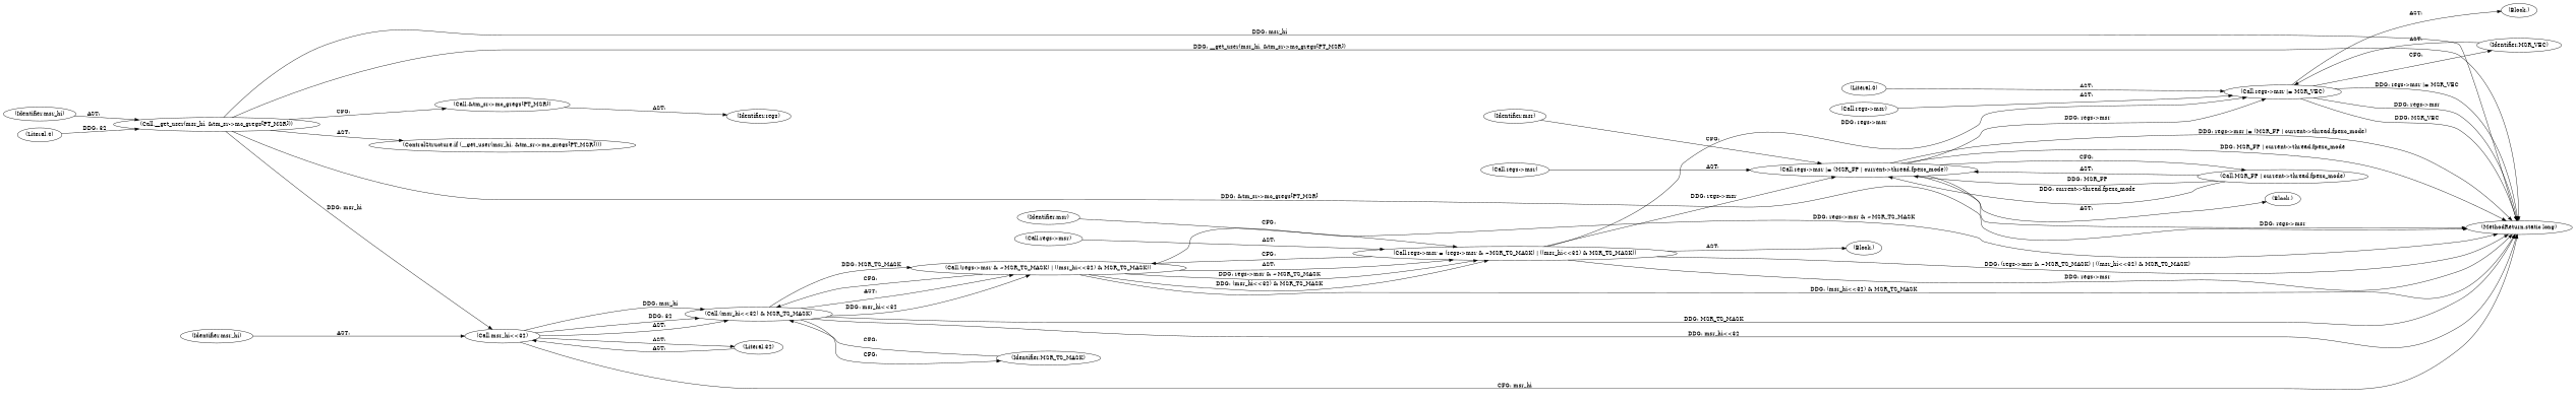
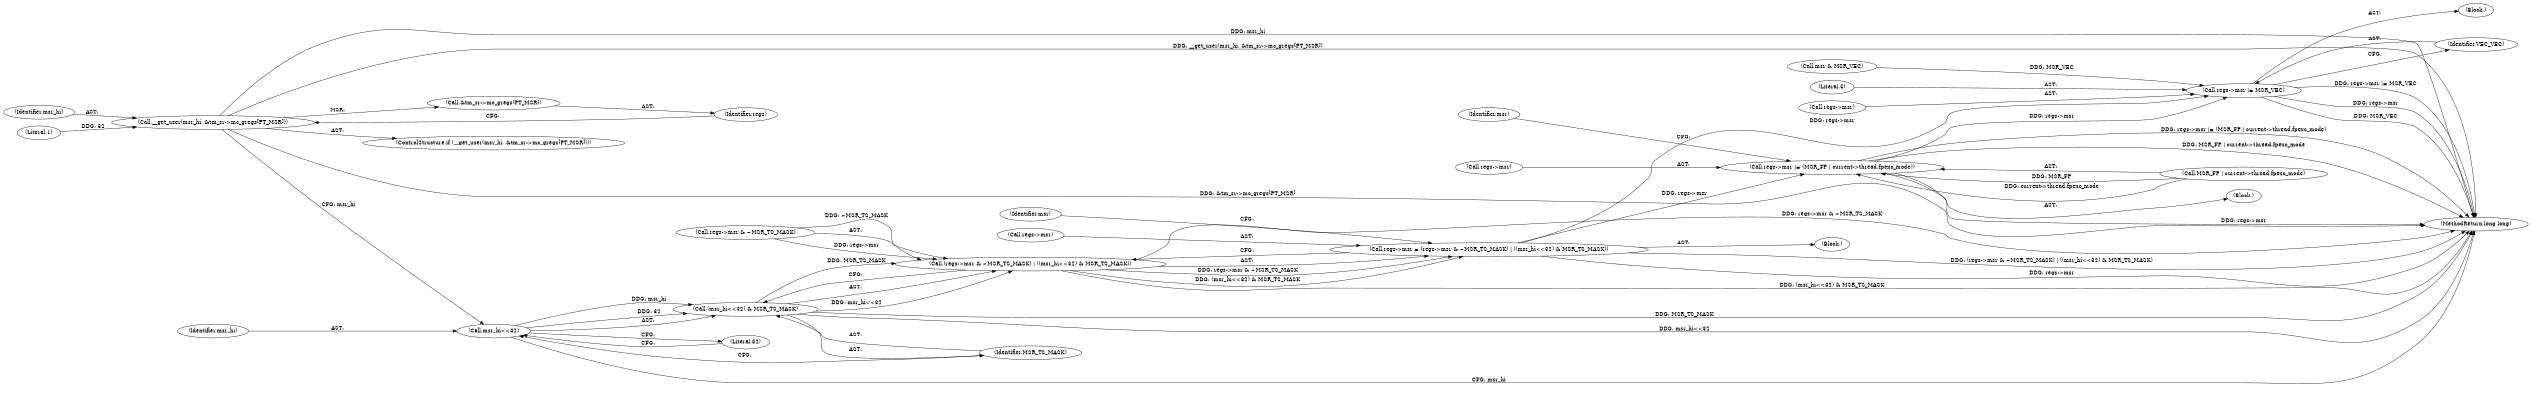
  digraph {
    rankdir=LR
    n1 [label="(Call,__get_user(msr_hi, &tm_sr->mc_gregs[PT_MSR]))"]
    n2 [label="(Call,msr_hi<<32)"]
    n3 [label="(ControlStructure,if (__get_user(msr_hi, &tm_sr->mc_gregs[PT_MSR])))"]
    n4 [label="(Call,&tm_sr->mc_gregs[PT_MSR])"]
-   n5 [label="(MethodReturn,static long)"]
+   n5 [label="(MethodReturn,long long)"]
    n6 [label="(Call,(msr_hi<<32) & MSR_TS_MASK)"]
    n7 [label="(Literal,32)"]
    n8 [label="(Identifier,regs)"]
    n9 [label="(Call,(regs->msr & ~MSR_TS_MASK) | ((msr_hi<<32) & MSR_TS_MASK))"]
    n10 [label="(Identifier,MSR_TS_MASK)"]
    n11 [label="(Call,regs->msr = (regs->msr & ~MSR_TS_MASK) | ((msr_hi<<32) & MSR_TS_MASK))"]
    n12 [label="(Call,regs->msr |= (MSR_FP | current->thread.fpexc_mode))"]
    n13 [label="(Call,regs->msr |= MSR_VEC)"]
    n14 [label="(Block,)"]
    n15 [label="(Call,MSR_FP | current->thread.fpexc_mode)"]
    n16 [label="(Block,)"]
-   n17 [label="(Identifier,MSR_VEC)"]
+   n17 [label="(Identifier,VEC_VEC)"]
    n18 [label="(Block,)"]
    n19 [label="(Identifier,msr_hi)"]
+   n20 [label="(Call,regs->msr & ~MSR_TS_MASK)"]
    n21 [label="(Call,regs->msr)"]
    n22 [label="(Identifier,msr)"]
    n23 [label="(Call,regs->msr)"]
    n24 [label="(Call,regs->msr)"]
+   n25 [label="(Call,msr & MSR_VEC)"]
    n26 [label="(Identifier,msr)"]
    n27 [label="(Identifier,msr_hi)"]
-   n28 [label="(Literal,0)"]
-   n29 [label="(Literal,4)"]
-   n1 -> n2 [label="DDG: msr_hi"]
+   n28 [label="(Literal,5)"]
+   n29 [label="(Literal,1)"]
+   n1 -> n2 [label="CFG: msr_hi"]
    n1 -> n3 [label="AST: "]
-   n1 -> n4 [label="CFG: "]
+   n1 -> n4 [label="MSR: "]
    n1 -> n5 [label="DDG: &tm_sr->mc_gregs[PT_MSR]"]
    n1 -> n5 [label="DDG: msr_hi"]
    n1 -> n5 [label="DDG: __get_user(msr_hi, &tm_sr->mc_gregs[PT_MSR])"]
    n2 -> n5 [label="CFG: msr_hi"]
    n2 -> n6 [label="AST: "]
    n2 -> n6 [label="DDG: msr_hi"]
    n2 -> n6 [label="DDG: 32"]
-   n2 -> n7 [label="AST: "]
+   n2 -> n7 [label="CFG: "]
    n4 -> n8 [label="AST: "]
    n6 -> n5 [label="DDG: MSR_TS_MASK"]
    n6 -> n5 [label="DDG: msr_hi<<32"]
    n6 -> n9 [label="AST: "]
    n6 -> n9 [label="DDG: msr_hi<<32"]
    n6 -> n9 [label="DDG: MSR_TS_MASK"]
-   n6 -> n10 [label="CFG: "]
-   n7 -> n2 [label="AST: "]
+   n6 -> n10 [label="AST: "]
+   n7 -> n2 [label="CFG: "]
+   n8 -> n1 [label="CFG: "]
    n9 -> n5 [label="DDG: (msr_hi<<32) & MSR_TS_MASK"]
    n9 -> n5 [label="DDG: regs->msr & ~MSR_TS_MASK"]
    n9 -> n6 [label="CFG: "]
    n9 -> n11 [label="AST: "]
    n9 -> n11 [label="DDG: regs->msr & ~MSR_TS_MASK"]
    n9 -> n11 [label="DDG: (msr_hi<<32) & MSR_TS_MASK"]
-   n10 -> n6 [label="CFG: "]
+   n10 -> n2 [label="CFG: "]
+   n10 -> n6 [label="AST: "]
    n11 -> n5 [label="DDG: regs->msr"]
    n11 -> n5 [label="DDG: (regs->msr & ~MSR_TS_MASK) | ((msr_hi<<32) & MSR_TS_MASK)"]
    n11 -> n9 [label="CFG: "]
    n11 -> n12 [label="DDG: regs->msr"]
    n11 -> n13 [label="DDG: regs->msr"]
    n11 -> n14 [label="AST: "]
    n12 -> n5 [label="DDG: MSR_FP | current->thread.fpexc_mode"]
    n12 -> n5 [label="DDG: regs->msr"]
    n12 -> n5 [label="DDG: regs->msr |= (MSR_FP | current->thread.fpexc_mode)"]
    n12 -> n13 [label="DDG: regs->msr"]
-   n12 -> n15 [label="CFG: "]
    n12 -> n16 [label="AST: "]
    n13 -> n5 [label="DDG: MSR_VEC"]
    n13 -> n5 [label="DDG: regs->msr |= MSR_VEC"]
    n13 -> n5 [label="DDG: regs->msr"]
    n13 -> n17 [label="CFG: "]
    n13 -> n18 [label="AST: "]
    n15 -> n12 [label="AST: "]
    n15 -> n12 [label="DDG: MSR_FP"]
    n15 -> n12 [label="DDG: current->thread.fpexc_mode"]
    n17 -> n13 [label="AST: "]
    n19 -> n2 [label="AST: "]
+   n20 -> n9 [label="AST: "]
+   n20 -> n9 [label="DDG: regs->msr"]
+   n20 -> n9 [label="DDG: ~MSR_TS_MASK"]
    n21 -> n12 [label="AST: "]
    n22 -> n11 [label="CFG: "]
    n23 -> n11 [label="AST: "]
    n24 -> n13 [label="AST: "]
+   n25 -> n13 [label="DDG: MSR_VEC"]
    n26 -> n12 [label="CFG: "]
    n27 -> n1 [label="AST: "]
    n28 -> n13 [label="AST: "]
    n29 -> n1 [label="DDG: 32"]
  }
